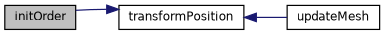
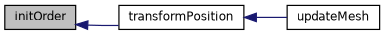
  digraph {
    rankdir=LR
    node [color=black fontname=Helvetica fontsize=10 shape=record]
    edge [color=midnightblue dir=back fontname=Helvetica fontsize=10 labelfontname=Helvetica labelfontsize=10 style=solid]
    n1 [fillcolor=grey75 fontcolor=black height=0.2 label=initOrder style=filled width=0.4]
    n2 [height=0.2 label=transformPosition width=0.4]
    n3 [height=0.2 label=updateMesh width=0.4]
-   n2 -> n1
+   n1 -> n2
    n2 -> n3
  }
